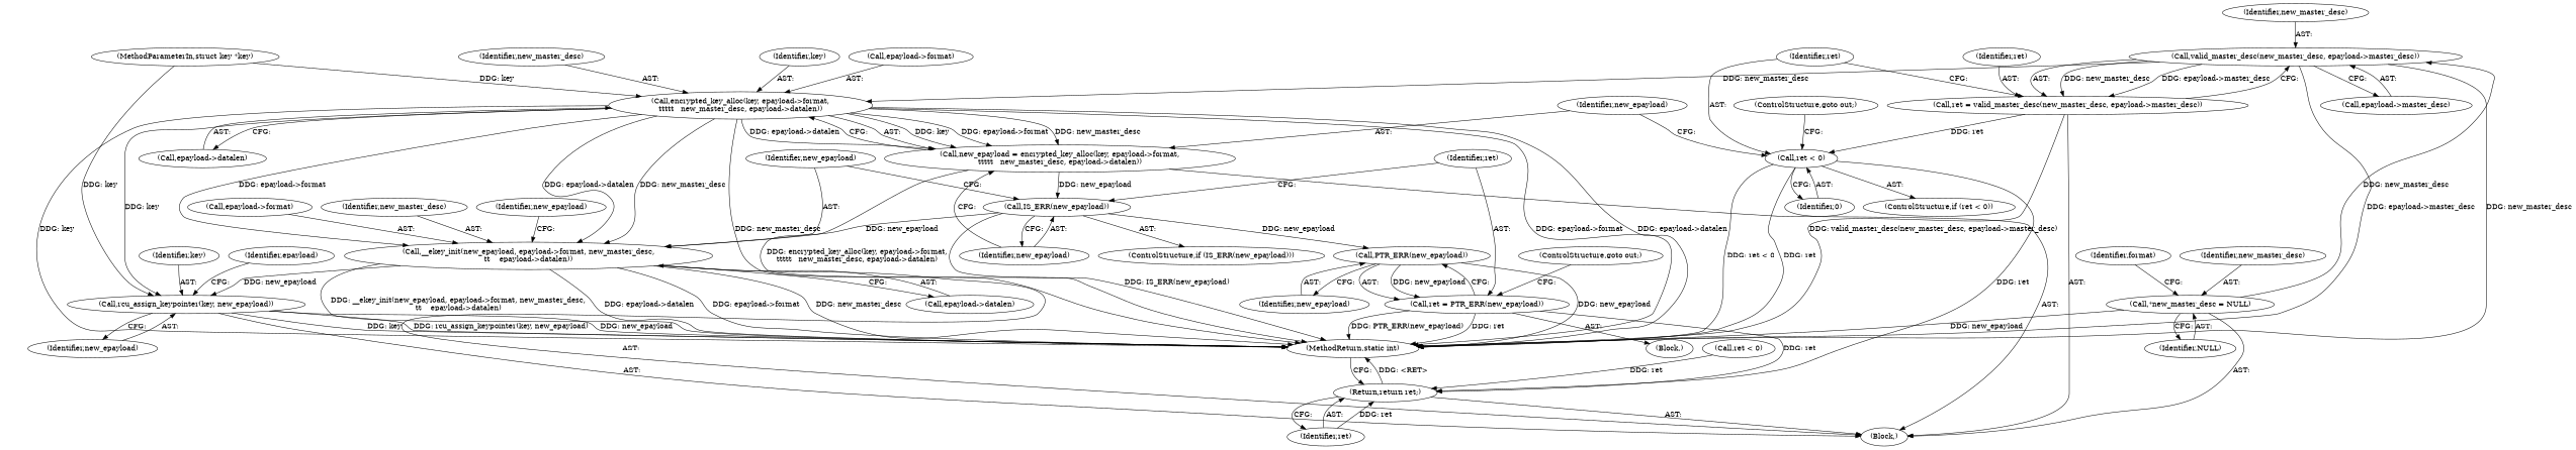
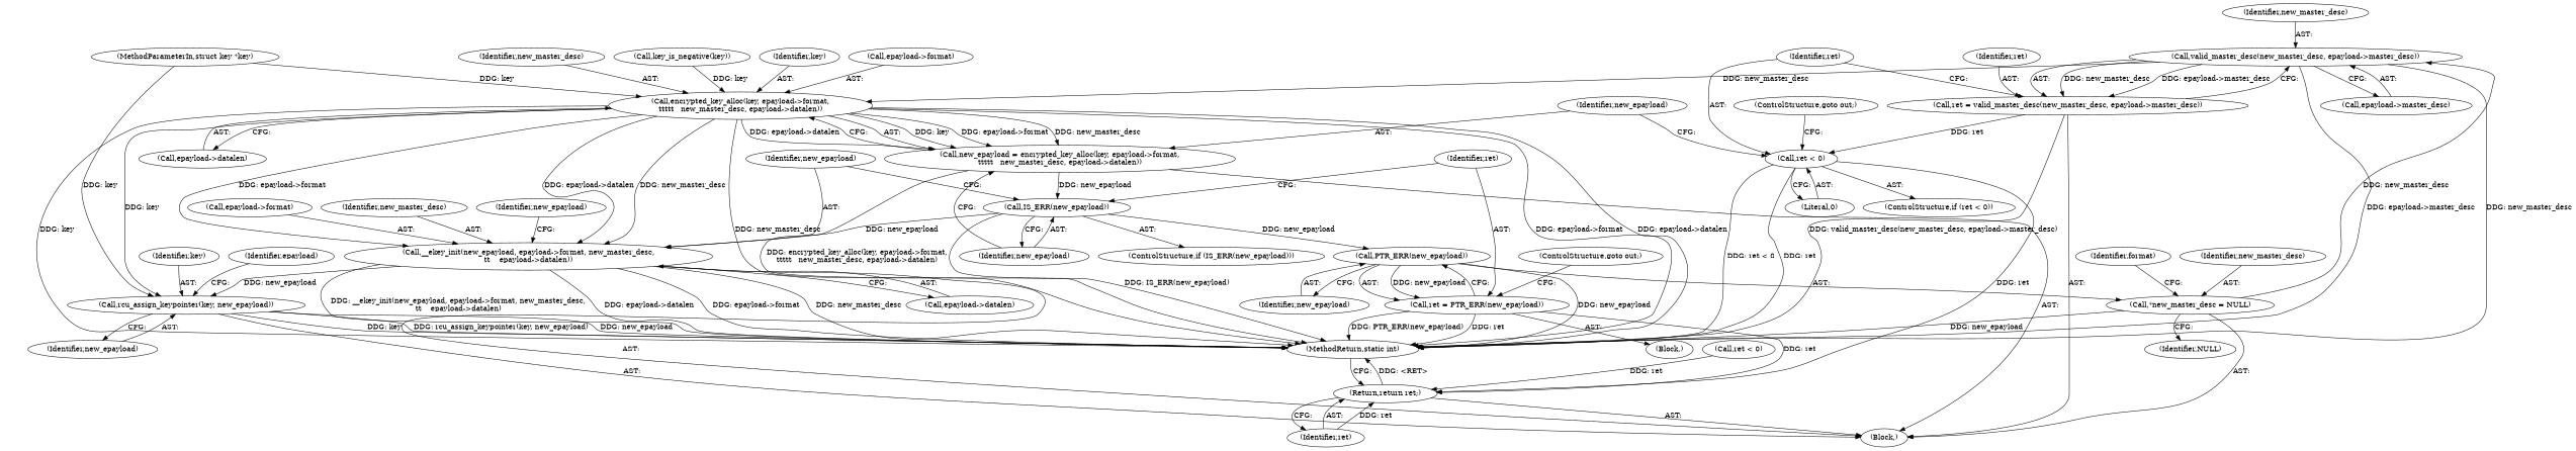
  digraph {
    n1 [label="(Call,valid_master_desc(new_master_desc, epayload->master_desc))"]
    n2 [label="(Call,ret = valid_master_desc(new_master_desc, epayload->master_desc))"]
    n3 [label="(Call,encrypted_key_alloc(key, epayload->format,\n\t\t\t\t\t   new_master_desc, epayload->datalen))"]
    n4 [label="(Call,epayload->master_desc)"]
    n5 [label="(MethodReturn,static int)"]
    n6 [label="(Block,)"]
    n7 [label="(Call,ret < 0)"]
    n8 [label="(Call,new_epayload = encrypted_key_alloc(key, epayload->format,\n\t\t\t\t\t   new_master_desc, epayload->datalen))"]
    n9 [label="(Call,__ekey_init(new_epayload, epayload->format, new_master_desc,\n\t\t    epayload->datalen))"]
    n10 [label="(Call,rcu_assign_keypointer(key, new_epayload))"]
    n11 [label="(Call,epayload->datalen)"]
    n12 [label="(Return,return ret;)"]
    n13 [label="(Call,*new_master_desc = NULL)"]
    n14 [label="(Identifier,NULL)"]
    n15 [label="(ControlStructure,if (ret < 0))"]
-   n16 [label="(Identifier,0)"]
+   n16 [label="(Literal,0)"]
    n17 [label="(Identifier,ret)"]
    n18 [label="(Call,IS_ERR(new_epayload))"]
    n19 [label="(Call,epayload->datalen)"]
    n20 [label="(Identifier,new_epayload)"]
    n21 [label="(Call,PTR_ERR(new_epayload))"]
    n22 [label="(Identifier,new_epayload)"]
    n23 [label="(ControlStructure,if (IS_ERR(new_epayload)))"]
    n24 [label="(Call,ret = PTR_ERR(new_epayload))"]
    n25 [label="(Identifier,new_epayload)"]
    n26 [label="(Block,)"]
    n27 [label="(ControlStructure,goto out;)"]
    n28 [label="(Identifier,key)"]
    n29 [label="(Call,epayload->format)"]
    n30 [label="(Identifier,new_epayload)"]
    n31 [label="(Identifier,format)"]
    n32 [label="(Identifier,new_master_desc)"]
    n33 [label="(Identifier,new_epayload)"]
    n34 [label="(Call,epayload->format)"]
    n35 [label="(Identifier,new_master_desc)"]
    n36 [label="(Identifier,ret)"]
    n37 [label="(MethodParameterIn,struct key *key)"]
+   n38 [label="(Call,key_is_negative(key))"]
    n39 [label="(Identifier,new_master_desc)"]
    n40 [label="(Identifier,new_epayload)"]
    n41 [label="(Identifier,ret)"]
    n42 [label="(Identifier,key)"]
    n43 [label="(Identifier,ret)"]
    n44 [label="(Identifier,epayload)"]
    n45 [label="(Identifier,new_master_desc)"]
    n46 [label="(Call,ret < 0)"]
    n47 [label="(ControlStructure,goto out;)"]
    n1 -> n2 [label="AST: "]
    n1 -> n2 [label="DDG: new_master_desc"]
    n1 -> n2 [label="DDG: epayload->master_desc"]
    n1 -> n3 [label="DDG: new_master_desc"]
    n1 -> n4 [label="CFG: "]
    n1 -> n5 [label="DDG: epayload->master_desc"]
    n1 -> n5 [label="DDG: new_master_desc"]
    n2 -> n1 [label="CFG: "]
    n2 -> n5 [label="DDG: valid_master_desc(new_master_desc, epayload->master_desc)"]
    n2 -> n6 [label="AST: "]
    n2 -> n7 [label="DDG: ret"]
    n3 -> n5 [label="DDG: key"]
    n3 -> n5 [label="DDG: new_master_desc"]
    n3 -> n5 [label="DDG: epayload->format"]
    n3 -> n5 [label="DDG: epayload->datalen"]
    n3 -> n8 [label="AST: "]
    n3 -> n8 [label="DDG: key"]
    n3 -> n8 [label="DDG: epayload->format"]
    n3 -> n8 [label="DDG: new_master_desc"]
    n3 -> n8 [label="DDG: epayload->datalen"]
    n3 -> n9 [label="DDG: epayload->format"]
    n3 -> n9 [label="DDG: new_master_desc"]
    n3 -> n9 [label="DDG: epayload->datalen"]
    n3 -> n10 [label="DDG: key"]
    n3 -> n11 [label="CFG: "]
    n4 -> n1 [label="AST: "]
    n5 -> n12 [label="CFG: "]
    n7 -> n5 [label="DDG: ret < 0"]
    n7 -> n5 [label="DDG: ret"]
    n7 -> n12 [label="DDG: ret"]
    n7 -> n15 [label="AST: "]
    n7 -> n16 [label="CFG: "]
    n8 -> n3 [label="CFG: "]
    n8 -> n5 [label="DDG: encrypted_key_alloc(key, epayload->format,\n\t\t\t\t\t   new_master_desc, epayload->datalen)"]
    n8 -> n6 [label="AST: "]
    n8 -> n18 [label="DDG: new_epayload"]
    n9 -> n5 [label="DDG: __ekey_init(new_epayload, epayload->format, new_master_desc,\n\t\t    epayload->datalen)"]
    n9 -> n5 [label="DDG: epayload->datalen"]
    n9 -> n5 [label="DDG: epayload->format"]
    n9 -> n5 [label="DDG: new_master_desc"]
    n9 -> n6 [label="AST: "]
    n9 -> n10 [label="DDG: new_epayload"]
    n9 -> n19 [label="CFG: "]
    n10 -> n5 [label="DDG: key"]
    n10 -> n5 [label="DDG: rcu_assign_keypointer(key, new_epayload)"]
    n10 -> n5 [label="DDG: new_epayload"]
    n10 -> n6 [label="AST: "]
    n10 -> n20 [label="CFG: "]
    n11 -> n3 [label="AST: "]
    n12 -> n5 [label="DDG: <RET>"]
    n12 -> n6 [label="AST: "]
    n12 -> n17 [label="CFG: "]
    n13 -> n1 [label="DDG: new_master_desc"]
    n13 -> n5 [label="DDG: new_epayload"]
    n13 -> n6 [label="AST: "]
    n13 -> n14 [label="CFG: "]
-   n14 -> n13 [label="AST: "]
+   n21 -> n13 [label="AST: "]
    n16 -> n7 [label="AST: "]
    n17 -> n12 [label="AST: "]
    n17 -> n12 [label="DDG: ret"]
    n18 -> n5 [label="DDG: IS_ERR(new_epayload)"]
    n18 -> n9 [label="DDG: new_epayload"]
    n18 -> n21 [label="DDG: new_epayload"]
    n18 -> n22 [label="CFG: "]
    n18 -> n23 [label="AST: "]
    n19 -> n9 [label="AST: "]
    n20 -> n10 [label="AST: "]
    n21 -> n5 [label="DDG: new_epayload"]
    n21 -> n24 [label="AST: "]
    n21 -> n24 [label="DDG: new_epayload"]
    n21 -> n25 [label="CFG: "]
    n22 -> n8 [label="CFG: "]
    n22 -> n18 [label="AST: "]
    n24 -> n5 [label="DDG: ret"]
    n24 -> n5 [label="DDG: PTR_ERR(new_epayload)"]
    n24 -> n12 [label="DDG: ret"]
    n24 -> n21 [label="CFG: "]
    n24 -> n26 [label="AST: "]
    n25 -> n21 [label="AST: "]
    n27 -> n7 [label="CFG: "]
    n28 -> n3 [label="AST: "]
    n29 -> n3 [label="AST: "]
    n30 -> n7 [label="CFG: "]
    n30 -> n8 [label="AST: "]
    n31 -> n13 [label="CFG: "]
    n32 -> n3 [label="AST: "]
    n33 -> n9 [label="AST: "]
    n33 -> n18 [label="CFG: "]
    n34 -> n9 [label="AST: "]
    n35 -> n9 [label="AST: "]
    n36 -> n2 [label="AST: "]
    n37 -> n3 [label="DDG: key"]
    n37 -> n10 [label="DDG: key"]
+   n38 -> n3 [label="DDG: key"]
    n39 -> n13 [label="AST: "]
    n40 -> n9 [label="CFG: "]
    n41 -> n2 [label="CFG: "]
    n41 -> n7 [label="AST: "]
    n42 -> n10 [label="AST: "]
    n43 -> n18 [label="CFG: "]
    n43 -> n24 [label="AST: "]
    n44 -> n10 [label="CFG: "]
    n45 -> n1 [label="AST: "]
    n46 -> n12 [label="DDG: ret"]
    n47 -> n24 [label="CFG: "]
  }
